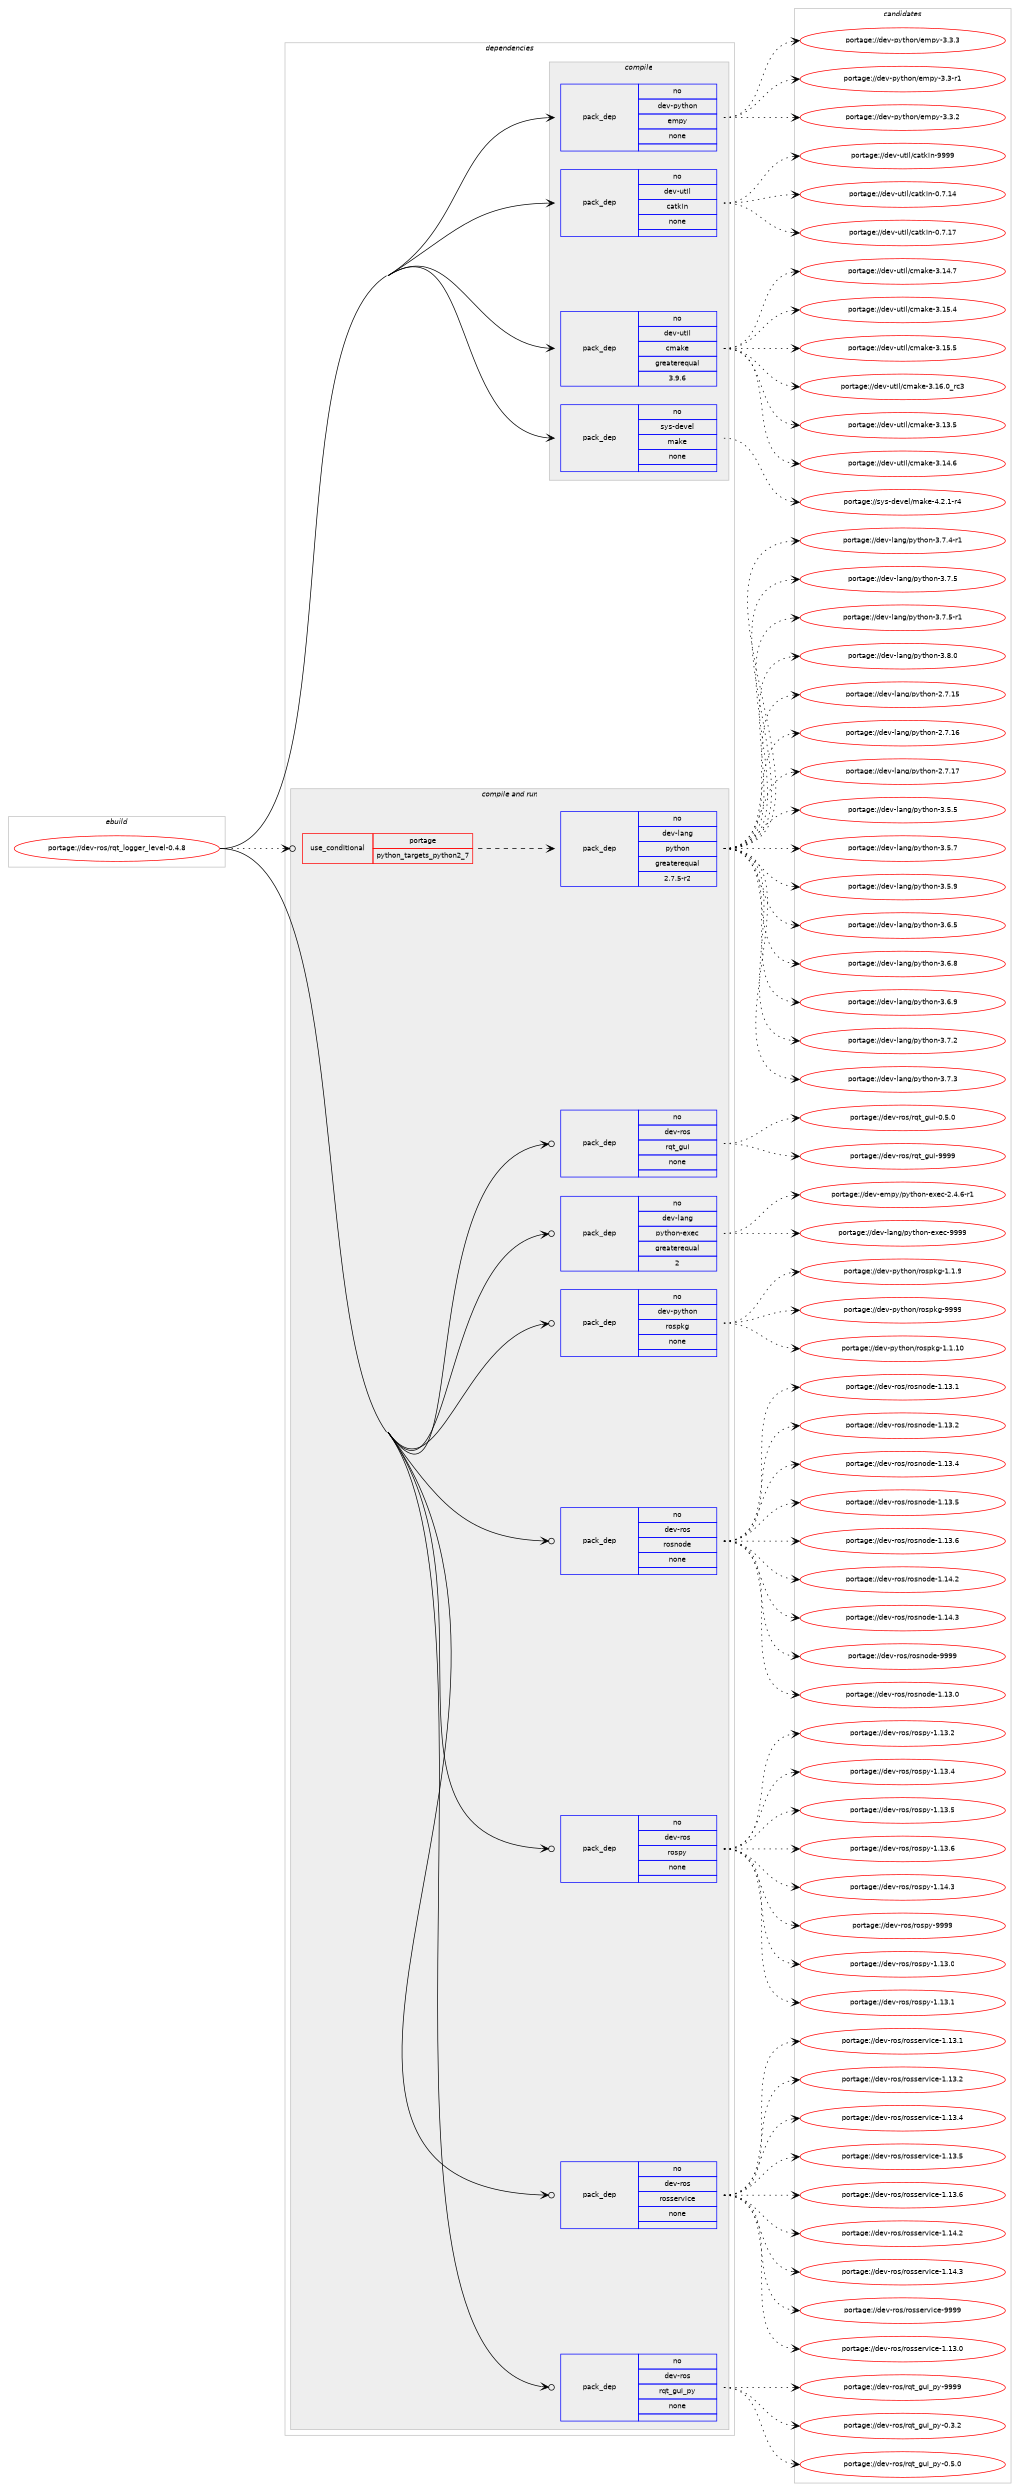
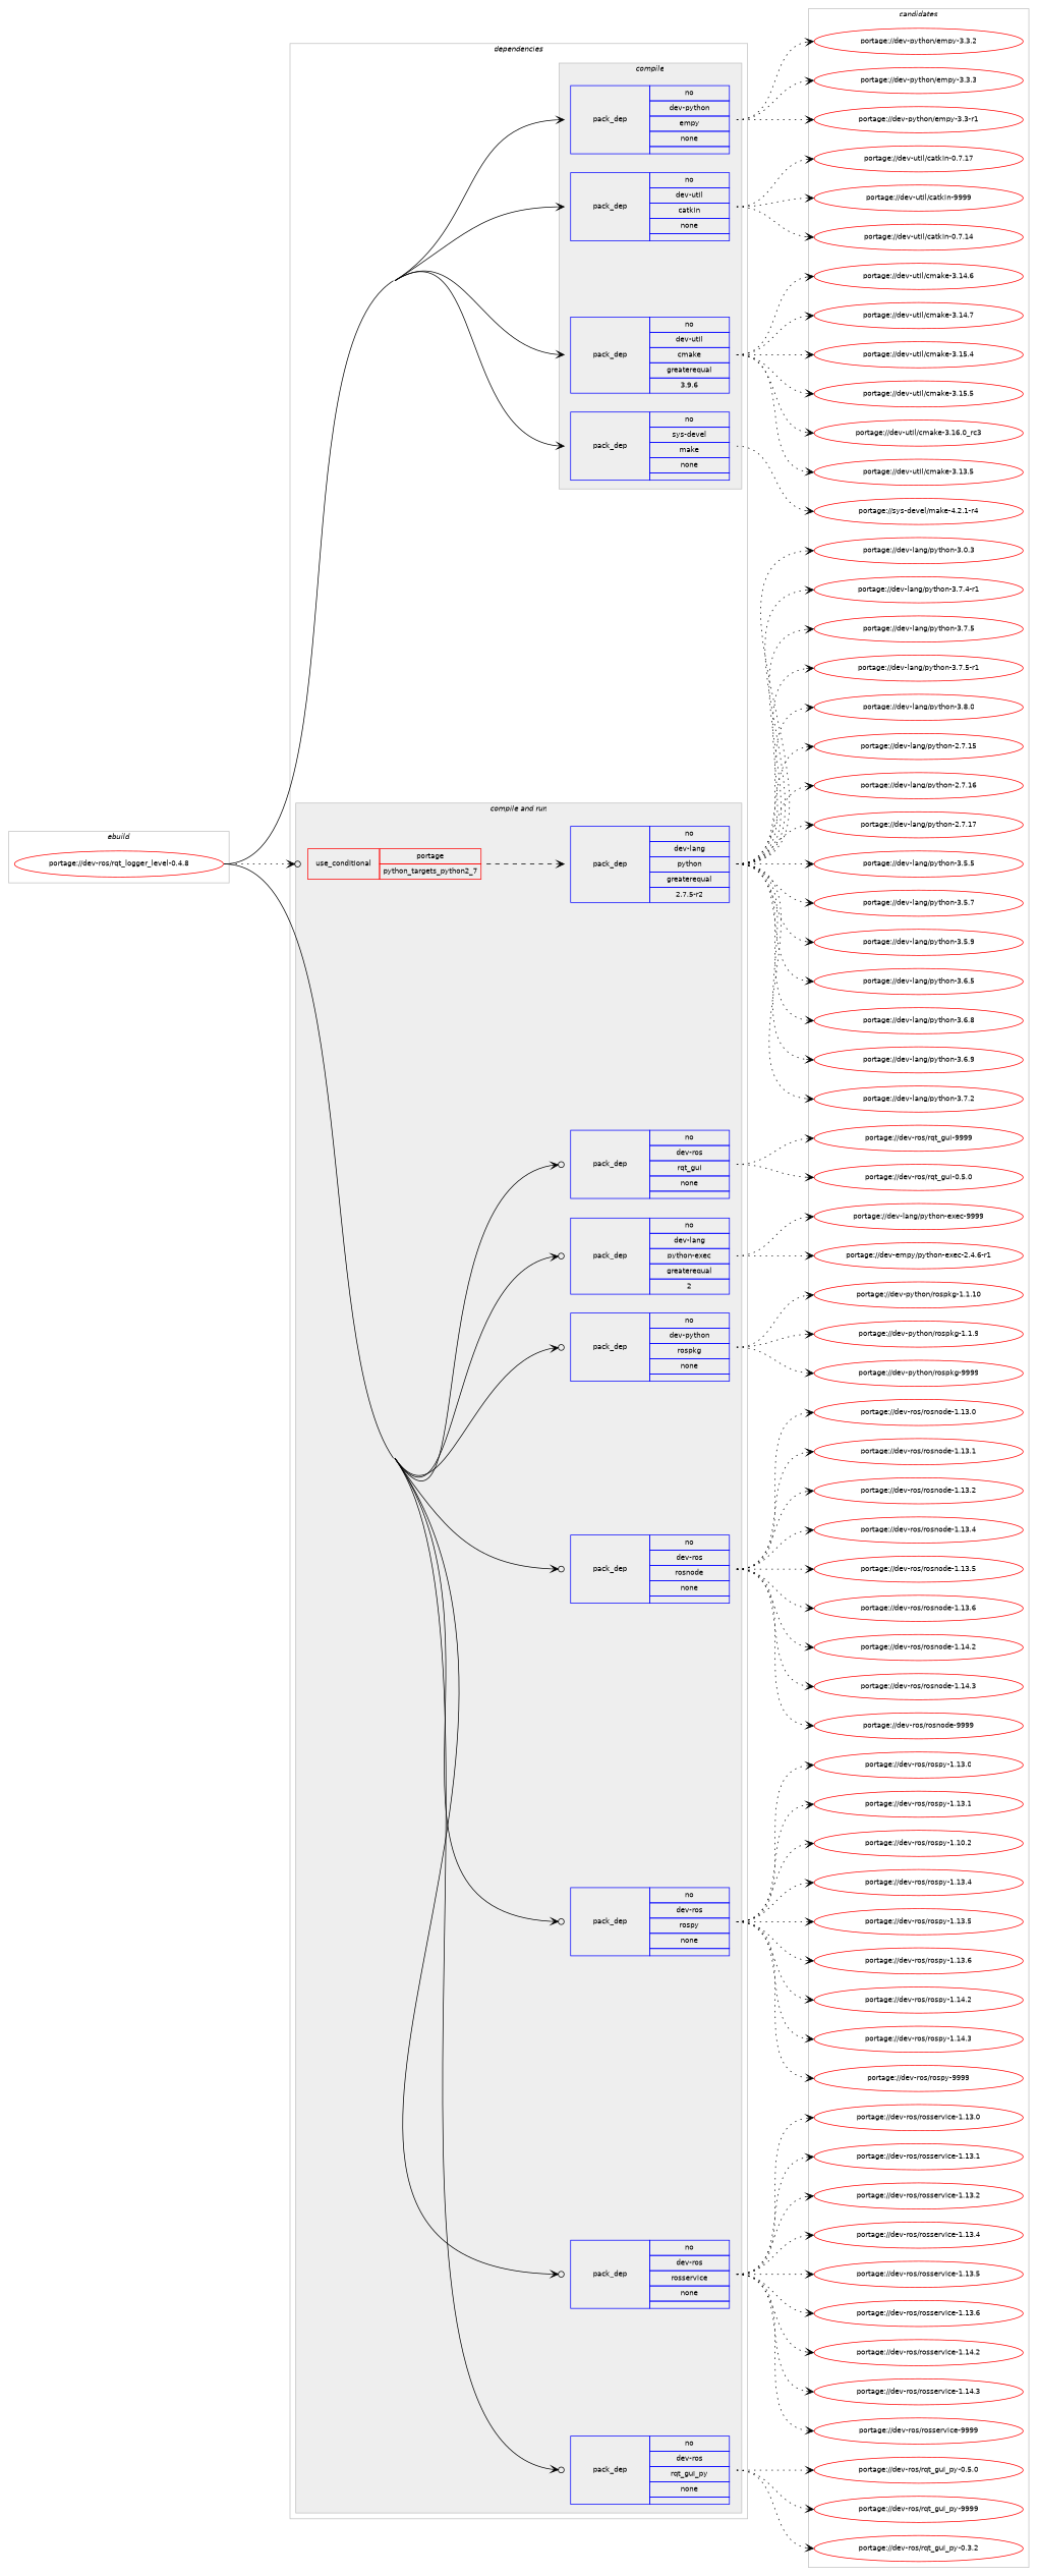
  digraph {
    compound=true
    concentrate=true
    fontname=Helvetica
    fontsize=10
    newrank=true
    rankdir=LR
    ranksep=1.5
    node [color=red fontname=Helvetica fontsize=10]
    edge [arrowhead=vee headport=w style=dotted tailport=e weight=100]
    n1 [label="portage://dev-ros/rqt_logger_level-0.4.8" width=4]
    n2 [color=blue label=<<TABLE BORDER="0" CELLBORDER="1" CELLSPACING="0" CELLPADDING="4" WIDTH="220"><TR><TD ROWSPAN="6" CELLPADDING="30">pack_dep</TD></TR><TR><TD WIDTH="110">no</TD></TR><TR><TD>dev-python</TD></TR><TR><TD>empy</TD></TR><TR><TD>none</TD></TR><TR><TD></TD></TR></TABLE>> shape=none]
    n3 [color=blue label=<<TABLE BORDER="0" CELLBORDER="1" CELLSPACING="0" CELLPADDING="4" WIDTH="220"><TR><TD ROWSPAN="6" CELLPADDING="30">pack_dep</TD></TR><TR><TD WIDTH="110">no</TD></TR><TR><TD>dev-util</TD></TR><TR><TD>catkin</TD></TR><TR><TD>none</TD></TR><TR><TD></TD></TR></TABLE>> shape=none]
    n4 [color=blue label=<<TABLE BORDER="0" CELLBORDER="1" CELLSPACING="0" CELLPADDING="4" WIDTH="220"><TR><TD ROWSPAN="6" CELLPADDING="30">pack_dep</TD></TR><TR><TD WIDTH="110">no</TD></TR><TR><TD>dev-util</TD></TR><TR><TD>cmake</TD></TR><TR><TD>greaterequal</TD></TR><TR><TD>3.9.6</TD></TR></TABLE>> shape=none]
    n5 [color=blue label=<<TABLE BORDER="0" CELLBORDER="1" CELLSPACING="0" CELLPADDING="4" WIDTH="220"><TR><TD ROWSPAN="6" CELLPADDING="30">pack_dep</TD></TR><TR><TD WIDTH="110">no</TD></TR><TR><TD>sys-devel</TD></TR><TR><TD>make</TD></TR><TR><TD>none</TD></TR><TR><TD></TD></TR></TABLE>> shape=none]
    n6 [color=blue label=<<TABLE BORDER="0" CELLBORDER="1" CELLSPACING="0" CELLPADDING="4" WIDTH="220"><TR><TD ROWSPAN="6" CELLPADDING="30">pack_dep</TD></TR><TR><TD WIDTH="110">no</TD></TR><TR><TD>dev-lang</TD></TR><TR><TD>python</TD></TR><TR><TD>greaterequal</TD></TR><TR><TD>2.7.5-r2</TD></TR></TABLE>> shape=none]
    n7 [label=<<TABLE BORDER="0" CELLBORDER="1" CELLSPACING="0" CELLPADDING="4"><TR><TD ROWSPAN="3" CELLPADDING="10">use_conditional</TD></TR><TR><TD>portage</TD></TR><TR><TD>python_targets_python2_7</TD></TR></TABLE>> shape=none]
    n8 [color=blue label=<<TABLE BORDER="0" CELLBORDER="1" CELLSPACING="0" CELLPADDING="4" WIDTH="220"><TR><TD ROWSPAN="6" CELLPADDING="30">pack_dep</TD></TR><TR><TD WIDTH="110">no</TD></TR><TR><TD>dev-ros</TD></TR><TR><TD>rqt_gui</TD></TR><TR><TD>none</TD></TR><TR><TD></TD></TR></TABLE>> shape=none]
    n9 [color=blue label=<<TABLE BORDER="0" CELLBORDER="1" CELLSPACING="0" CELLPADDING="4" WIDTH="220"><TR><TD ROWSPAN="6" CELLPADDING="30">pack_dep</TD></TR><TR><TD WIDTH="110">no</TD></TR><TR><TD>dev-lang</TD></TR><TR><TD>python-exec</TD></TR><TR><TD>greaterequal</TD></TR><TR><TD>2</TD></TR></TABLE>> shape=none]
    n10 [color=blue label=<<TABLE BORDER="0" CELLBORDER="1" CELLSPACING="0" CELLPADDING="4" WIDTH="220"><TR><TD ROWSPAN="6" CELLPADDING="30">pack_dep</TD></TR><TR><TD WIDTH="110">no</TD></TR><TR><TD>dev-python</TD></TR><TR><TD>rospkg</TD></TR><TR><TD>none</TD></TR><TR><TD></TD></TR></TABLE>> shape=none]
    n11 [color=blue label=<<TABLE BORDER="0" CELLBORDER="1" CELLSPACING="0" CELLPADDING="4" WIDTH="220"><TR><TD ROWSPAN="6" CELLPADDING="30">pack_dep</TD></TR><TR><TD WIDTH="110">no</TD></TR><TR><TD>dev-ros</TD></TR><TR><TD>rosnode</TD></TR><TR><TD>none</TD></TR><TR><TD></TD></TR></TABLE>> shape=none]
    n12 [color=blue label=<<TABLE BORDER="0" CELLBORDER="1" CELLSPACING="0" CELLPADDING="4" WIDTH="220"><TR><TD ROWSPAN="6" CELLPADDING="30">pack_dep</TD></TR><TR><TD WIDTH="110">no</TD></TR><TR><TD>dev-ros</TD></TR><TR><TD>rospy</TD></TR><TR><TD>none</TD></TR><TR><TD></TD></TR></TABLE>> shape=none]
    n13 [color=blue label=<<TABLE BORDER="0" CELLBORDER="1" CELLSPACING="0" CELLPADDING="4" WIDTH="220"><TR><TD ROWSPAN="6" CELLPADDING="30">pack_dep</TD></TR><TR><TD WIDTH="110">no</TD></TR><TR><TD>dev-ros</TD></TR><TR><TD>rosservice</TD></TR><TR><TD>none</TD></TR><TR><TD></TD></TR></TABLE>> shape=none]
    n14 [color=blue label=<<TABLE BORDER="0" CELLBORDER="1" CELLSPACING="0" CELLPADDING="4" WIDTH="220"><TR><TD ROWSPAN="6" CELLPADDING="30">pack_dep</TD></TR><TR><TD WIDTH="110">no</TD></TR><TR><TD>dev-ros</TD></TR><TR><TD>rqt_gui_py</TD></TR><TR><TD>none</TD></TR><TR><TD></TD></TR></TABLE>> shape=none]
    n15 [label="portage://dev-python/empy-3.3-r1" width=4]
    n16 [label="portage://dev-python/empy-3.3.2" width=4]
    n17 [label="portage://dev-python/empy-3.3.3" width=4]
    n18 [label="portage://dev-util/catkin-0.7.14" width=4]
    n19 [label="portage://dev-util/catkin-0.7.17" width=4]
    n20 [label="portage://dev-util/catkin-9999" width=4]
    n21 [label="portage://dev-util/cmake-3.13.5" width=4]
    n22 [label="portage://dev-util/cmake-3.14.6" width=4]
    n23 [label="portage://dev-util/cmake-3.14.7" width=4]
    n24 [label="portage://dev-util/cmake-3.15.4" width=4]
    n25 [label="portage://dev-util/cmake-3.15.5" width=4]
    n26 [label="portage://dev-util/cmake-3.16.0_rc3" width=4]
    n27 [label="portage://sys-devel/make-4.2.1-r4" width=4]
    n28 [label="portage://dev-lang/python-2.7.15" width=4]
    n29 [label="portage://dev-lang/python-2.7.16" width=4]
    n30 [label="portage://dev-lang/python-2.7.17" width=4]
    n31 [label="portage://dev-lang/python-3.5.5" width=4]
    n32 [label="portage://dev-lang/python-3.5.7" width=4]
    n33 [label="portage://dev-lang/python-3.5.9" width=4]
    n34 [label="portage://dev-lang/python-3.6.5" width=4]
    n35 [label="portage://dev-lang/python-3.6.8" width=4]
    n36 [label="portage://dev-lang/python-3.6.9" width=4]
    n37 [label="portage://dev-lang/python-3.7.2" width=4]
-   n38 [label="portage://dev-lang/python-3.7.3" width=4]
+   n38 [label="portage://dev-lang/python-3.0.3" width=4]
    n39 [label="portage://dev-lang/python-3.7.4-r1" width=4]
    n40 [label="portage://dev-lang/python-3.7.5" width=4]
    n41 [label="portage://dev-lang/python-3.7.5-r1" width=4]
    n42 [label="portage://dev-lang/python-3.8.0" width=4]
    n43 [label="portage://dev-empy/python-exec-2.4.6-r1" width=4]
    n44 [label="portage://dev-lang/python-exec-9999" width=4]
    n45 [label="portage://dev-python/rospkg-1.1.10" width=4]
    n46 [label="portage://dev-python/rospkg-1.1.9" width=4]
    n47 [label="portage://dev-python/rospkg-9999" width=4]
    n48 [label="portage://dev-ros/rosnode-1.13.0" width=4]
    n49 [label="portage://dev-ros/rosnode-1.13.1" width=4]
    n50 [label="portage://dev-ros/rosnode-1.13.2" width=4]
    n51 [label="portage://dev-ros/rosnode-1.13.4" width=4]
    n52 [label="portage://dev-ros/rosnode-1.13.5" width=4]
    n53 [label="portage://dev-ros/rosnode-1.13.6" width=4]
    n54 [label="portage://dev-ros/rosnode-1.14.2" width=4]
    n55 [label="portage://dev-ros/rosnode-1.14.3" width=4]
    n56 [label="portage://dev-ros/rosnode-9999" width=4]
    n57 [label="portage://dev-ros/rospy-1.13.0" width=4]
    n58 [label="portage://dev-ros/rospy-1.13.1" width=4]
-   n59 [label="portage://dev-ros/rospy-1.13.2" width=4]
+   n59 [label="portage://dev-ros/rospy-1.10.2" width=4]
    n60 [label="portage://dev-ros/rospy-1.13.4" width=4]
    n61 [label="portage://dev-ros/rospy-1.13.5" width=4]
    n62 [label="portage://dev-ros/rospy-1.13.6" width=4]
+   n63 [label="portage://dev-ros/rospy-1.14.2" width=4]
    n64 [label="portage://dev-ros/rospy-1.14.3" width=4]
    n65 [label="portage://dev-ros/rospy-9999" width=4]
    n66 [label="portage://dev-ros/rosservice-1.13.0" width=4]
    n67 [label="portage://dev-ros/rosservice-1.13.1" width=4]
    n68 [label="portage://dev-ros/rosservice-1.13.2" width=4]
    n69 [label="portage://dev-ros/rosservice-1.13.4" width=4]
    n70 [label="portage://dev-ros/rosservice-1.13.5" width=4]
    n71 [label="portage://dev-ros/rosservice-1.13.6" width=4]
    n72 [label="portage://dev-ros/rosservice-1.14.2" width=4]
    n73 [label="portage://dev-ros/rosservice-1.14.3" width=4]
    n74 [label="portage://dev-ros/rosservice-9999" width=4]
    n75 [label="portage://dev-ros/rqt_gui-0.5.0" width=4]
    n76 [label="portage://dev-ros/rqt_gui-9999" width=4]
    n77 [label="portage://dev-ros/rqt_gui_py-0.3.2" width=4]
    n78 [label="portage://dev-ros/rqt_gui_py-0.5.0" width=4]
    n79 [label="portage://dev-ros/rqt_gui_py-9999" width=4]
    subgraph cluster_1 {
      color=gray
      label=<<i>ebuild</i>>
      rank=same
      n1
    }
    subgraph cluster_2 {
      color=gray
      label=<<i>dependencies</i>>
      subgraph cluster_3 {
        color=gray
        fillcolor="#eeeeee"
        label=<<i>compile</i>>
        style=filled
        subgraph sub_4 {
          color=gray
          fillcolor="#eeeeee"
          label=<<i>compile</i>>
          style=filled
          n2
        }
        subgraph sub_5 {
          color=gray
          fillcolor="#eeeeee"
          label=<<i>compile</i>>
          style=filled
          n3
        }
        subgraph sub_6 {
          color=gray
          fillcolor="#eeeeee"
          label=<<i>compile</i>>
          style=filled
          n4
        }
        subgraph sub_7 {
          color=gray
          fillcolor="#eeeeee"
          label=<<i>compile</i>>
          style=filled
          n5
        }
      }
      subgraph cluster_8 {
        color=gray
        fillcolor="#eeeeee"
        label=<<i>compile and run</i>>
        style=filled
        subgraph sub_9 {
          color=gray
          fillcolor="#eeeeee"
          label=<<i>compile and run</i>>
          style=filled
          n7
          subgraph sub_10 {
            color=gray
            fillcolor="#eeeeee"
            label=<<i>compile and run</i>>
            style=filled
            n6
          }
        }
        subgraph sub_11 {
          color=gray
          fillcolor="#eeeeee"
          label=<<i>compile and run</i>>
          style=filled
          n8
        }
        subgraph sub_12 {
          color=gray
          fillcolor="#eeeeee"
          label=<<i>compile and run</i>>
          style=filled
          n9
        }
        subgraph sub_13 {
          color=gray
          fillcolor="#eeeeee"
          label=<<i>compile and run</i>>
          style=filled
          n10
        }
        subgraph sub_14 {
          color=gray
          fillcolor="#eeeeee"
          label=<<i>compile and run</i>>
          style=filled
          n11
        }
        subgraph sub_15 {
          color=gray
          fillcolor="#eeeeee"
          label=<<i>compile and run</i>>
          style=filled
          n12
        }
        subgraph sub_16 {
          color=gray
          fillcolor="#eeeeee"
          label=<<i>compile and run</i>>
          style=filled
          n13
        }
        subgraph sub_17 {
          color=gray
          fillcolor="#eeeeee"
          label=<<i>compile and run</i>>
          style=filled
          n14
        }
      }
      subgraph cluster_18 {
        color=gray
        fillcolor="#eeeeee"
        label=<<i>run</i>>
        style=filled
      }
    }
    subgraph cluster_19 {
      color=gray
      label=<<i>candidates</i>>
      rank=same
      subgraph sub_20 {
        color=black
        label=<<i>candidates</i>>
        nodesep=1
        rank=same
        n15
        n16
        n17
      }
      subgraph sub_21 {
        color=black
        label=<<i>candidates</i>>
        nodesep=1
        rank=same
        n18
        n19
        n20
      }
      subgraph sub_22 {
        color=black
        label=<<i>candidates</i>>
        nodesep=1
        rank=same
        n21
        n22
        n23
        n24
        n25
        n26
      }
      subgraph sub_23 {
        color=black
        label=<<i>candidates</i>>
        nodesep=1
        rank=same
        n27
      }
      subgraph sub_24 {
        color=black
        label=<<i>candidates</i>>
        nodesep=1
        rank=same
        n28
        n29
        n30
        n31
        n32
        n33
        n34
        n35
        n36
        n37
        n38
        n39
        n40
        n41
        n42
      }
      subgraph sub_25 {
        color=black
        label=<<i>candidates</i>>
        nodesep=1
        rank=same
        n43
        n44
      }
      subgraph sub_26 {
        color=black
        label=<<i>candidates</i>>
        nodesep=1
        rank=same
        n45
        n46
        n47
      }
      subgraph sub_27 {
        color=black
        label=<<i>candidates</i>>
        nodesep=1
        rank=same
        n48
        n49
        n50
        n51
        n52
        n53
        n54
        n55
        n56
      }
      subgraph sub_28 {
        color=black
        label=<<i>candidates</i>>
        nodesep=1
        rank=same
        n57
        n58
        n59
        n60
        n61
        n62
+       n63
        n64
        n65
      }
      subgraph sub_29 {
        color=black
        label=<<i>candidates</i>>
        nodesep=1
        rank=same
        n66
        n67
        n68
        n69
        n70
        n71
        n72
        n73
        n74
      }
      subgraph sub_30 {
        color=black
        label=<<i>candidates</i>>
        nodesep=1
        rank=same
        n75
        n76
      }
      subgraph sub_31 {
        color=black
        label=<<i>candidates</i>>
        nodesep=1
        rank=same
        n77
        n78
        n79
      }
    }
    n1 -> n2 [style=solid weight=20]
    n1 -> n3 [style=solid weight=20]
    n1 -> n4 [style=solid weight=20]
    n1 -> n5 [style=solid weight=20]
    n1 -> n7 [arrowhead=odotvee weight=20]
    n1 -> n8 [arrowhead=odotvee style=solid weight=20]
    n1 -> n9 [arrowhead=odotvee style=solid weight=20]
    n1 -> n10 [arrowhead=odotvee style=solid weight=20]
    n1 -> n11 [arrowhead=odotvee style=solid weight=20]
    n1 -> n12 [arrowhead=odotvee style=solid weight=20]
    n1 -> n13 [arrowhead=odotvee style=solid weight=20]
    n1 -> n14 [arrowhead=odotvee style=solid weight=20]
    n2 -> n15
    n2 -> n16
    n2 -> n17
    n3 -> n18
    n3 -> n19
    n3 -> n20
    n4 -> n21
    n4 -> n22
    n4 -> n23
    n4 -> n24
    n4 -> n25
    n4 -> n26
    n5 -> n27
    n6 -> n28
    n6 -> n29
    n6 -> n30
    n6 -> n31
    n6 -> n32
    n6 -> n33
    n6 -> n34
    n6 -> n35
    n6 -> n36
    n6 -> n37
    n6 -> n38
    n6 -> n39
    n6 -> n40
    n6 -> n41
    n6 -> n42
    n7 -> n6 [style=dashed weight=20]
    n8 -> n75
    n8 -> n76
    n9 -> n43
    n9 -> n44
    n10 -> n45
    n10 -> n46
    n10 -> n47
    n11 -> n48
    n11 -> n49
    n11 -> n50
    n11 -> n51
    n11 -> n52
    n11 -> n53
    n11 -> n54
    n11 -> n55
    n11 -> n56
    n12 -> n57
    n12 -> n58
    n12 -> n59
    n12 -> n60
    n12 -> n61
    n12 -> n62
+   n12 -> n63
    n12 -> n64
    n12 -> n65
    n13 -> n66
    n13 -> n67
    n13 -> n68
    n13 -> n69
    n13 -> n70
    n13 -> n71
    n13 -> n72
    n13 -> n73
    n13 -> n74
    n14 -> n77
    n14 -> n78
    n14 -> n79
  }
